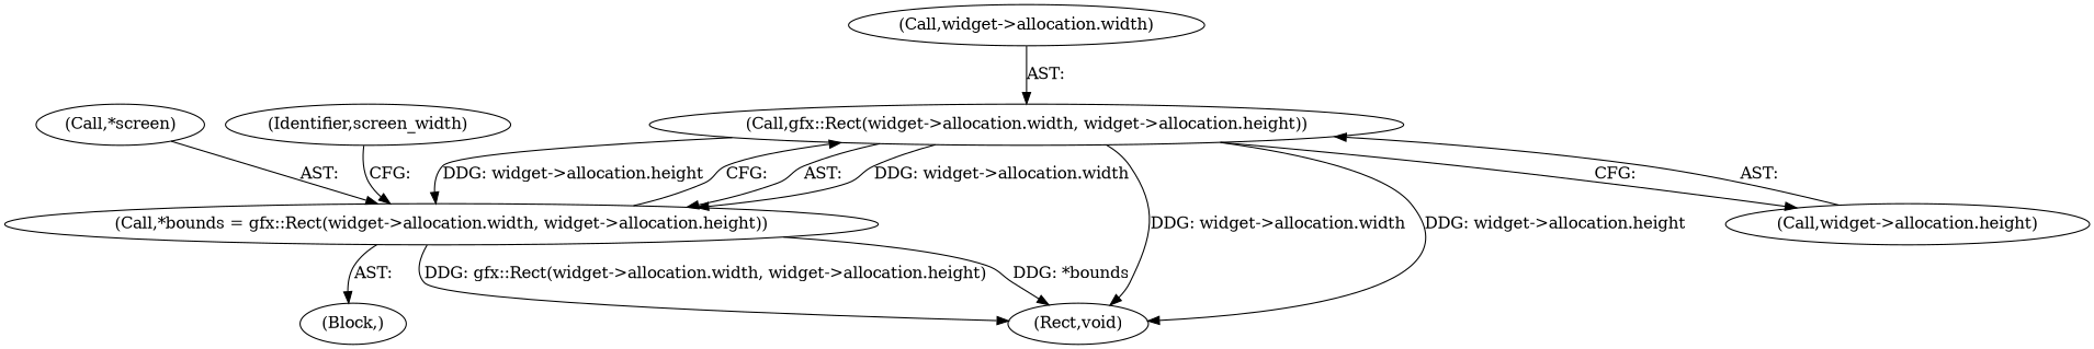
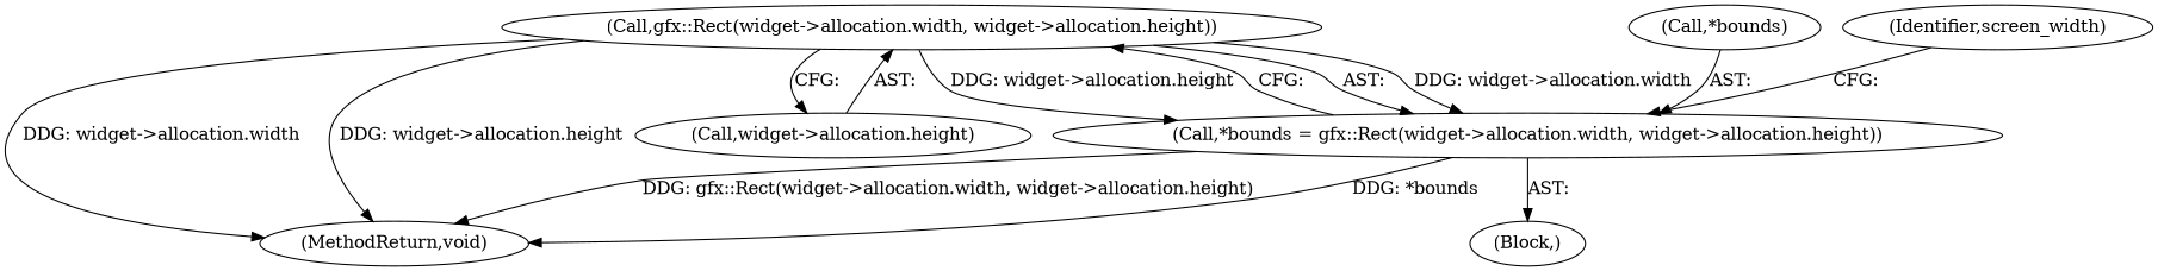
  digraph {
    n1 [label="(Call,gfx::Rect(widget->allocation.width, widget->allocation.height))"]
    n2 [label="(Call,*bounds = gfx::Rect(widget->allocation.width, widget->allocation.height))"]
-   n3 [label="(Rect,void)"]
+   n3 [label="(MethodReturn,void)"]
    n4 [label="(Call,widget->allocation.height)"]
    n5 [label="(Block,)"]
-   n6 [label="(Call,*screen)"]
-   n7 [label="(Call,widget->allocation.width)"]
+   n6 [label="(Call,*bounds)"]
    n8 [label="(Identifier,screen_width)"]
    n1 -> n2 [label="AST: "]
    n1 -> n2 [label="DDG: widget->allocation.width"]
    n1 -> n2 [label="DDG: widget->allocation.height"]
    n1 -> n3 [label="DDG: widget->allocation.width"]
    n1 -> n3 [label="DDG: widget->allocation.height"]
    n1 -> n4 [label="CFG: "]
    n2 -> n1 [label="CFG: "]
    n2 -> n3 [label="DDG: gfx::Rect(widget->allocation.width, widget->allocation.height)"]
    n2 -> n3 [label="DDG: *bounds"]
    n2 -> n5 [label="AST: "]
    n4 -> n1 [label="AST: "]
    n6 -> n2 [label="AST: "]
-   n7 -> n1 [label="AST: "]
    n8 -> n2 [label="CFG: "]
  }
